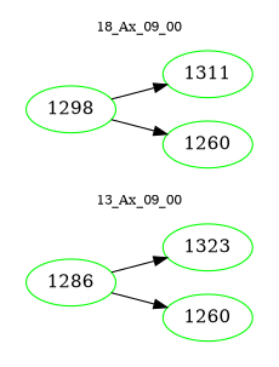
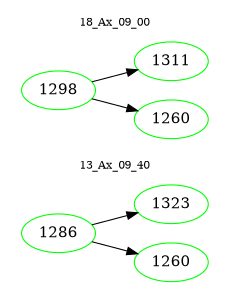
  digraph {
    rankdir=LR
    node [color=green]
    edge [color=black]
    n1 [label=1286]
    n2 [label=1260]
    n3 [label=1323]
    n4 [label=1298]
    n5 [label=1260]
    n6 [label=1311]
    subgraph cluster_1 {
      color=white
      fontsize=10
-     label="13_Ax_09_00"
+     label="13_Ax_09_40"
      n1
      n2
      n3
    }
    subgraph cluster_2 {
      color=white
      fontsize=10
      label="18_Ax_09_00"
      n4
      n5
      n6
    }
    n1 -> n2
    n1 -> n3
    n4 -> n5
    n4 -> n6
  }
